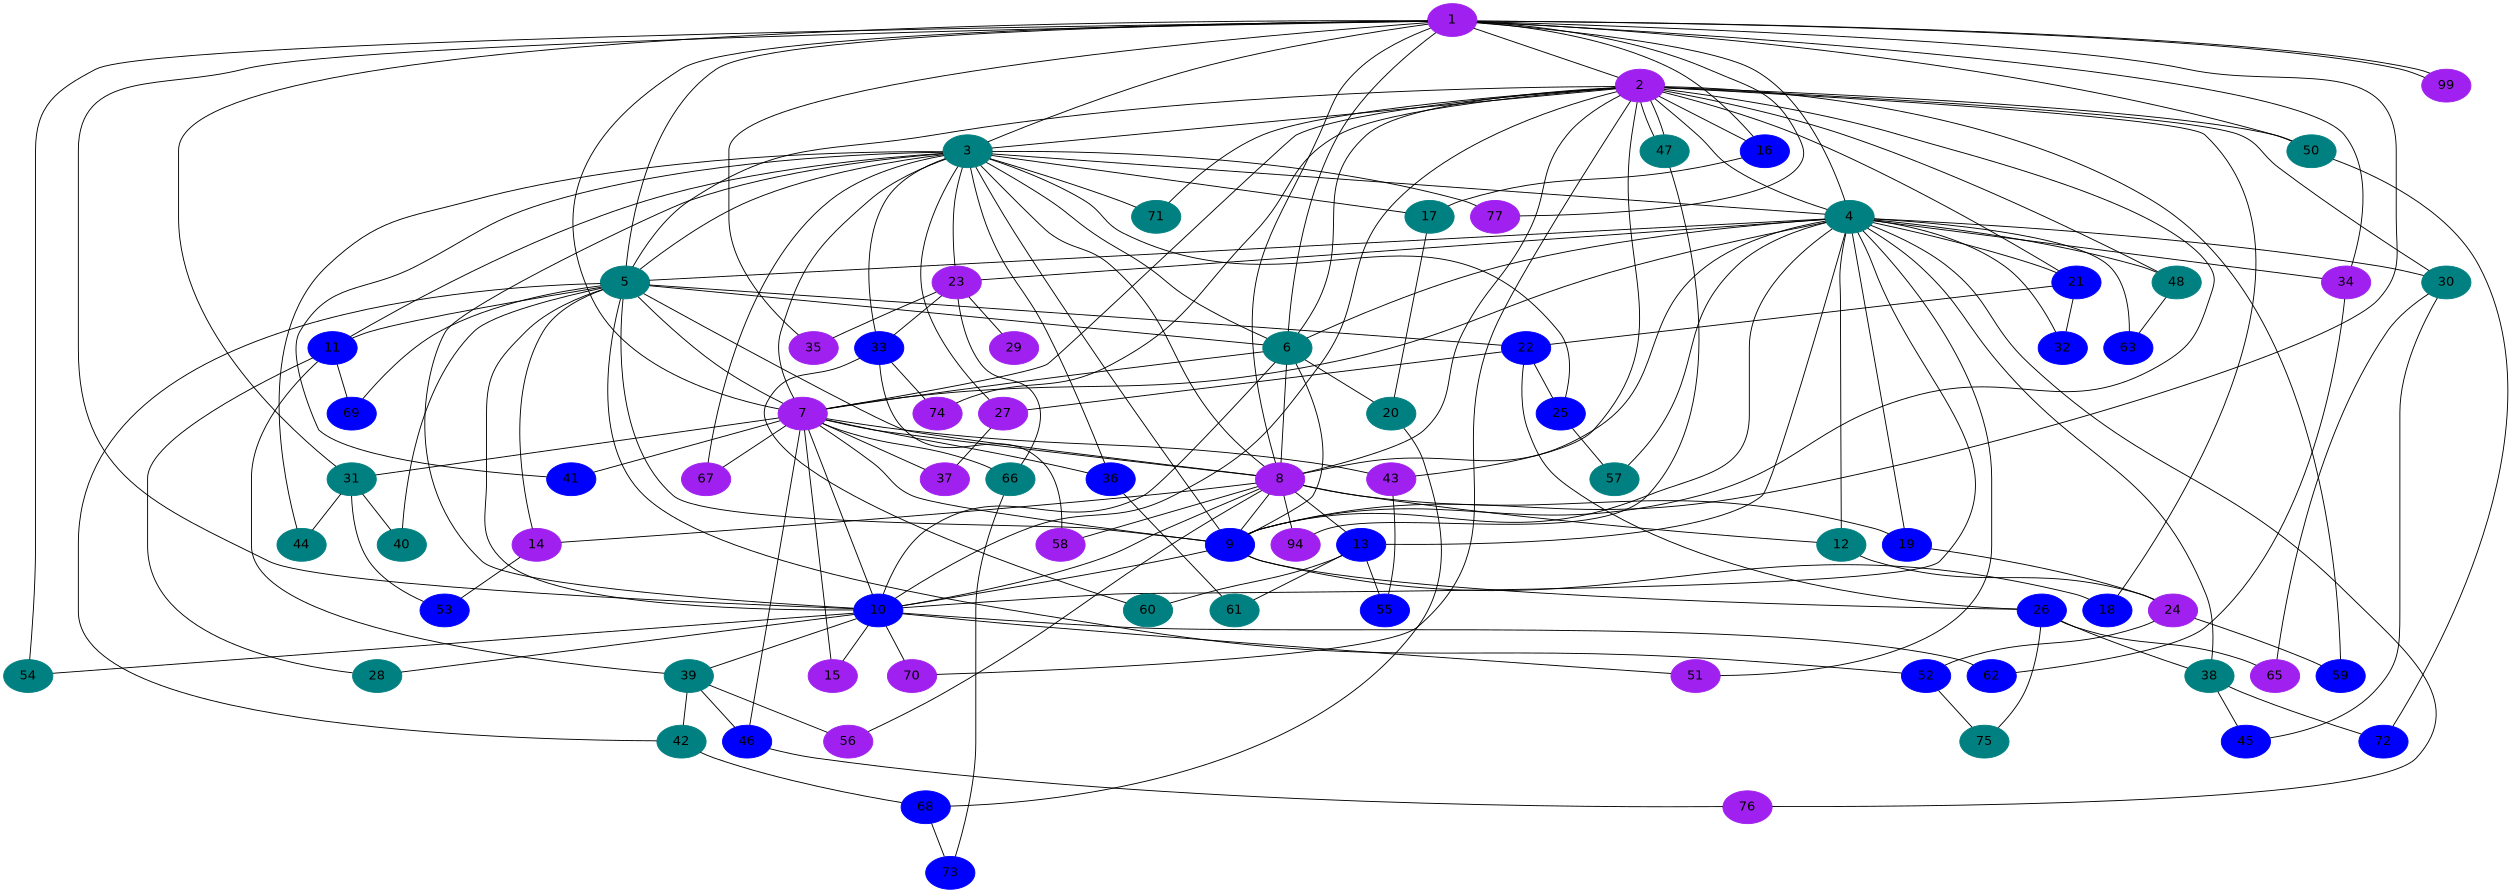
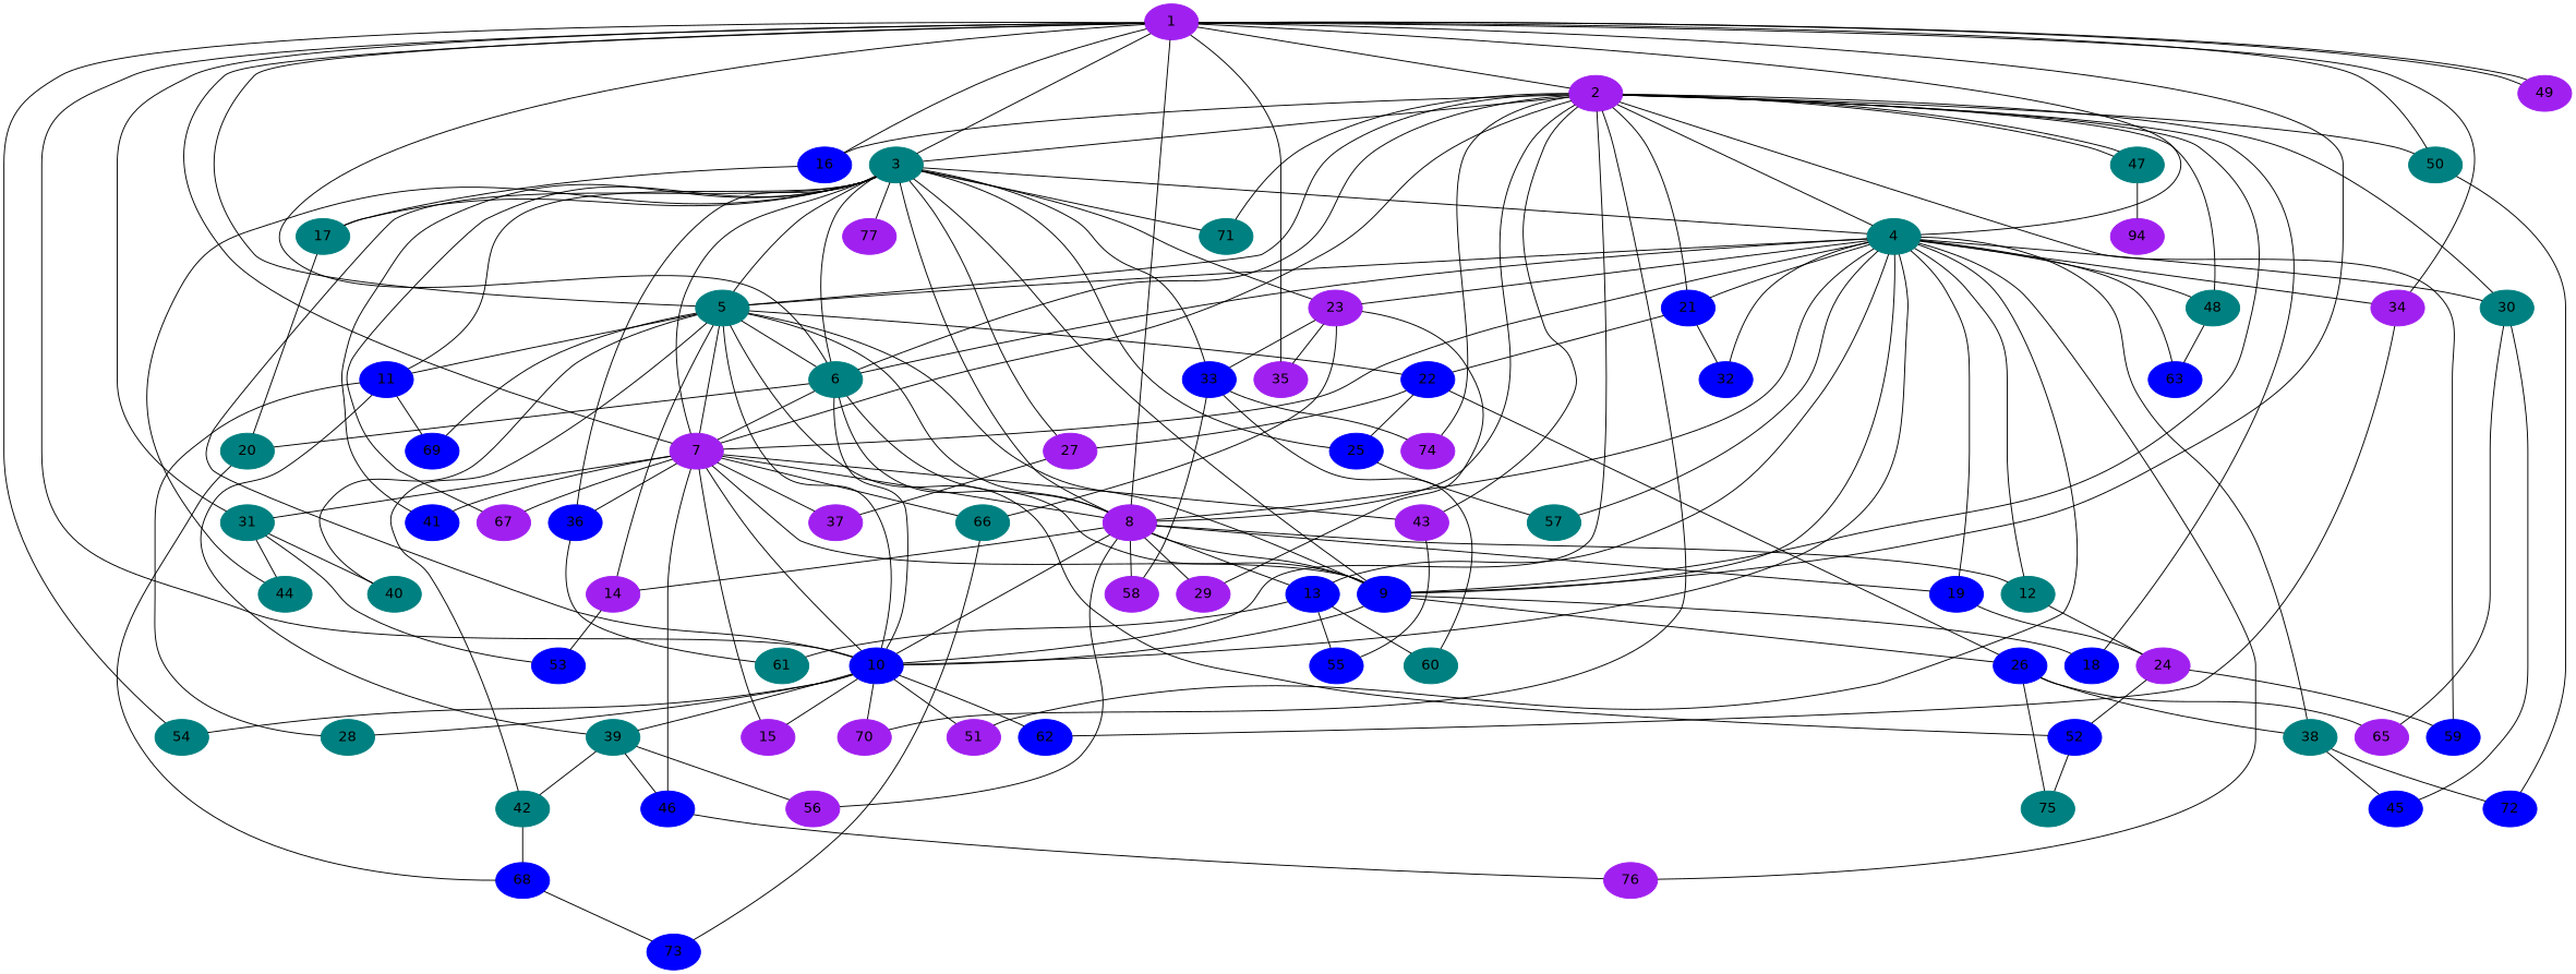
  graph {
    fontname="DejaVu Sans"
    node [color=blue fontname="DejaVu Sans" style=filled]
    edge [fontname="DejaVu Sans"]
    1 [color=purple]
    2 [color=purple]
    3 [color=teal]
    4 [color=teal]
    5 [color=teal]
    6 [color=teal]
    7 [color=purple]
    8 [color=purple]
    9
    10
    16
    31 [color=teal]
    34 [color=purple]
    35 [color=purple]
-   49 [color=purple label=99]
+   49 [color=purple]
    50 [color=teal]
    54 [color=teal]
    77 [color=purple]
    18
    21
    30 [color=teal]
    43 [color=purple]
    47 [color=teal]
    48 [color=teal]
    59
    70 [color=purple]
    71 [color=teal]
    74 [color=purple]
    11
    17 [color=teal]
    23 [color=purple]
    25
    27 [color=purple]
    33
    36
    41
    44 [color=teal]
    67 [color=purple]
    12 [color=teal]
    13
    19
    32
    38 [color=teal]
    51 [color=purple]
    57 [color=teal]
    63
    76 [color=purple]
    14 [color=purple]
    22
    40 [color=teal]
    42 [color=teal]
    52
    69
    20 [color=teal]
    15 [color=purple]
    37 [color=purple]
    46
    66 [color=teal]
    56 [color=purple]
    58 [color=purple]
    n61 [color=purple label=94]
    26
    28 [color=teal]
    39 [color=teal]
    62
    29 [color=purple]
    53
    72
    65 [color=purple]
    45
    55
    60 [color=teal]
    61 [color=teal]
    24 [color=purple]
    68
    75 [color=teal]
    73
    1 -- 2
    1 -- 3
    1 -- 4
    1 -- 5
    1 -- 6
    1 -- 7
    1 -- 8
    1 -- 9
    1 -- 10
    1 -- 16
    1 -- 31
    1 -- 34
    1 -- 35
    1 -- 49
    1 -- 49
    1 -- 50
    1 -- 54
-   1 -- 77
    2 -- 3
    2 -- 4
    2 -- 5
    2 -- 6
    2 -- 7
    2 -- 8
    2 -- 9
    2 -- 10
    2 -- 16
    2 -- 50
    2 -- 18
    2 -- 21
    2 -- 30
    2 -- 43
    2 -- 47
    2 -- 47
    2 -- 48
    2 -- 59
    2 -- 70
    2 -- 71
    2 -- 74
    3 -- 4
    3 -- 5
    3 -- 6
    3 -- 7
    3 -- 8
    3 -- 9
    3 -- 10
    3 -- 77
    3 -- 71
    3 -- 11
    3 -- 17
    3 -- 23
    3 -- 25
    3 -- 27
    3 -- 33
    3 -- 36
    3 -- 41
    3 -- 44
    3 -- 67
    4 -- 5
    4 -- 6
    4 -- 7
    4 -- 8
    4 -- 9
    4 -- 10
    4 -- 34
    4 -- 21
    4 -- 30
    4 -- 48
    4 -- 23
    4 -- 12
    4 -- 13
    4 -- 19
    4 -- 32
    4 -- 38
    4 -- 51
    4 -- 57
    4 -- 63
    4 -- 76
    5 -- 6
    5 -- 7
    5 -- 8
    5 -- 9
    5 -- 10
    5 -- 11
    5 -- 14
    5 -- 22
    5 -- 40
    5 -- 42
    5 -- 52
    5 -- 69
    6 -- 7
    6 -- 8
    6 -- 9
    6 -- 10
    6 -- 20
    7 -- 8
    7 -- 9
    7 -- 10
    7 -- 31
    7 -- 43
    7 -- 36
    7 -- 41
    7 -- 67
    7 -- 15
    7 -- 37
    7 -- 46
    7 -- 66
    8 -- 9
    8 -- 10
    8 -- 12
    8 -- 13
    8 -- 19
    8 -- 14
    8 -- 56
    8 -- 58
-   8 -- n61
+   8 -- 29
    9 -- 10
    9 -- 18
    9 -- 26
    10 -- 54
    10 -- 70
    10 -- 51
    10 -- 15
    10 -- 28
    10 -- 39
    10 -- 62
    16 -- 17
    31 -- 44
    31 -- 40
    31 -- 53
    34 -- 62
    50 -- 72
    21 -- 32
    21 -- 22
    30 -- 65
    30 -- 45
    43 -- 55
    47 -- n61
    48 -- 63
    11 -- 69
    11 -- 28
    11 -- 39
    17 -- 20
    23 -- 35
    23 -- 33
    23 -- 66
    23 -- 29
    25 -- 57
    27 -- 37
    33 -- 74
    33 -- 58
    33 -- 60
    36 -- 61
    12 -- 24
    13 -- 55
    13 -- 60
    13 -- 61
    19 -- 24
    38 -- 72
    38 -- 45
    14 -- 53
    22 -- 25
    22 -- 27
    22 -- 26
    42 -- 68
    52 -- 75
    20 -- 68
    46 -- 76
    66 -- 73
    26 -- 38
    26 -- 65
    26 -- 75
    39 -- 42
    39 -- 46
    39 -- 56
    24 -- 59
    24 -- 52
    68 -- 73
  }
